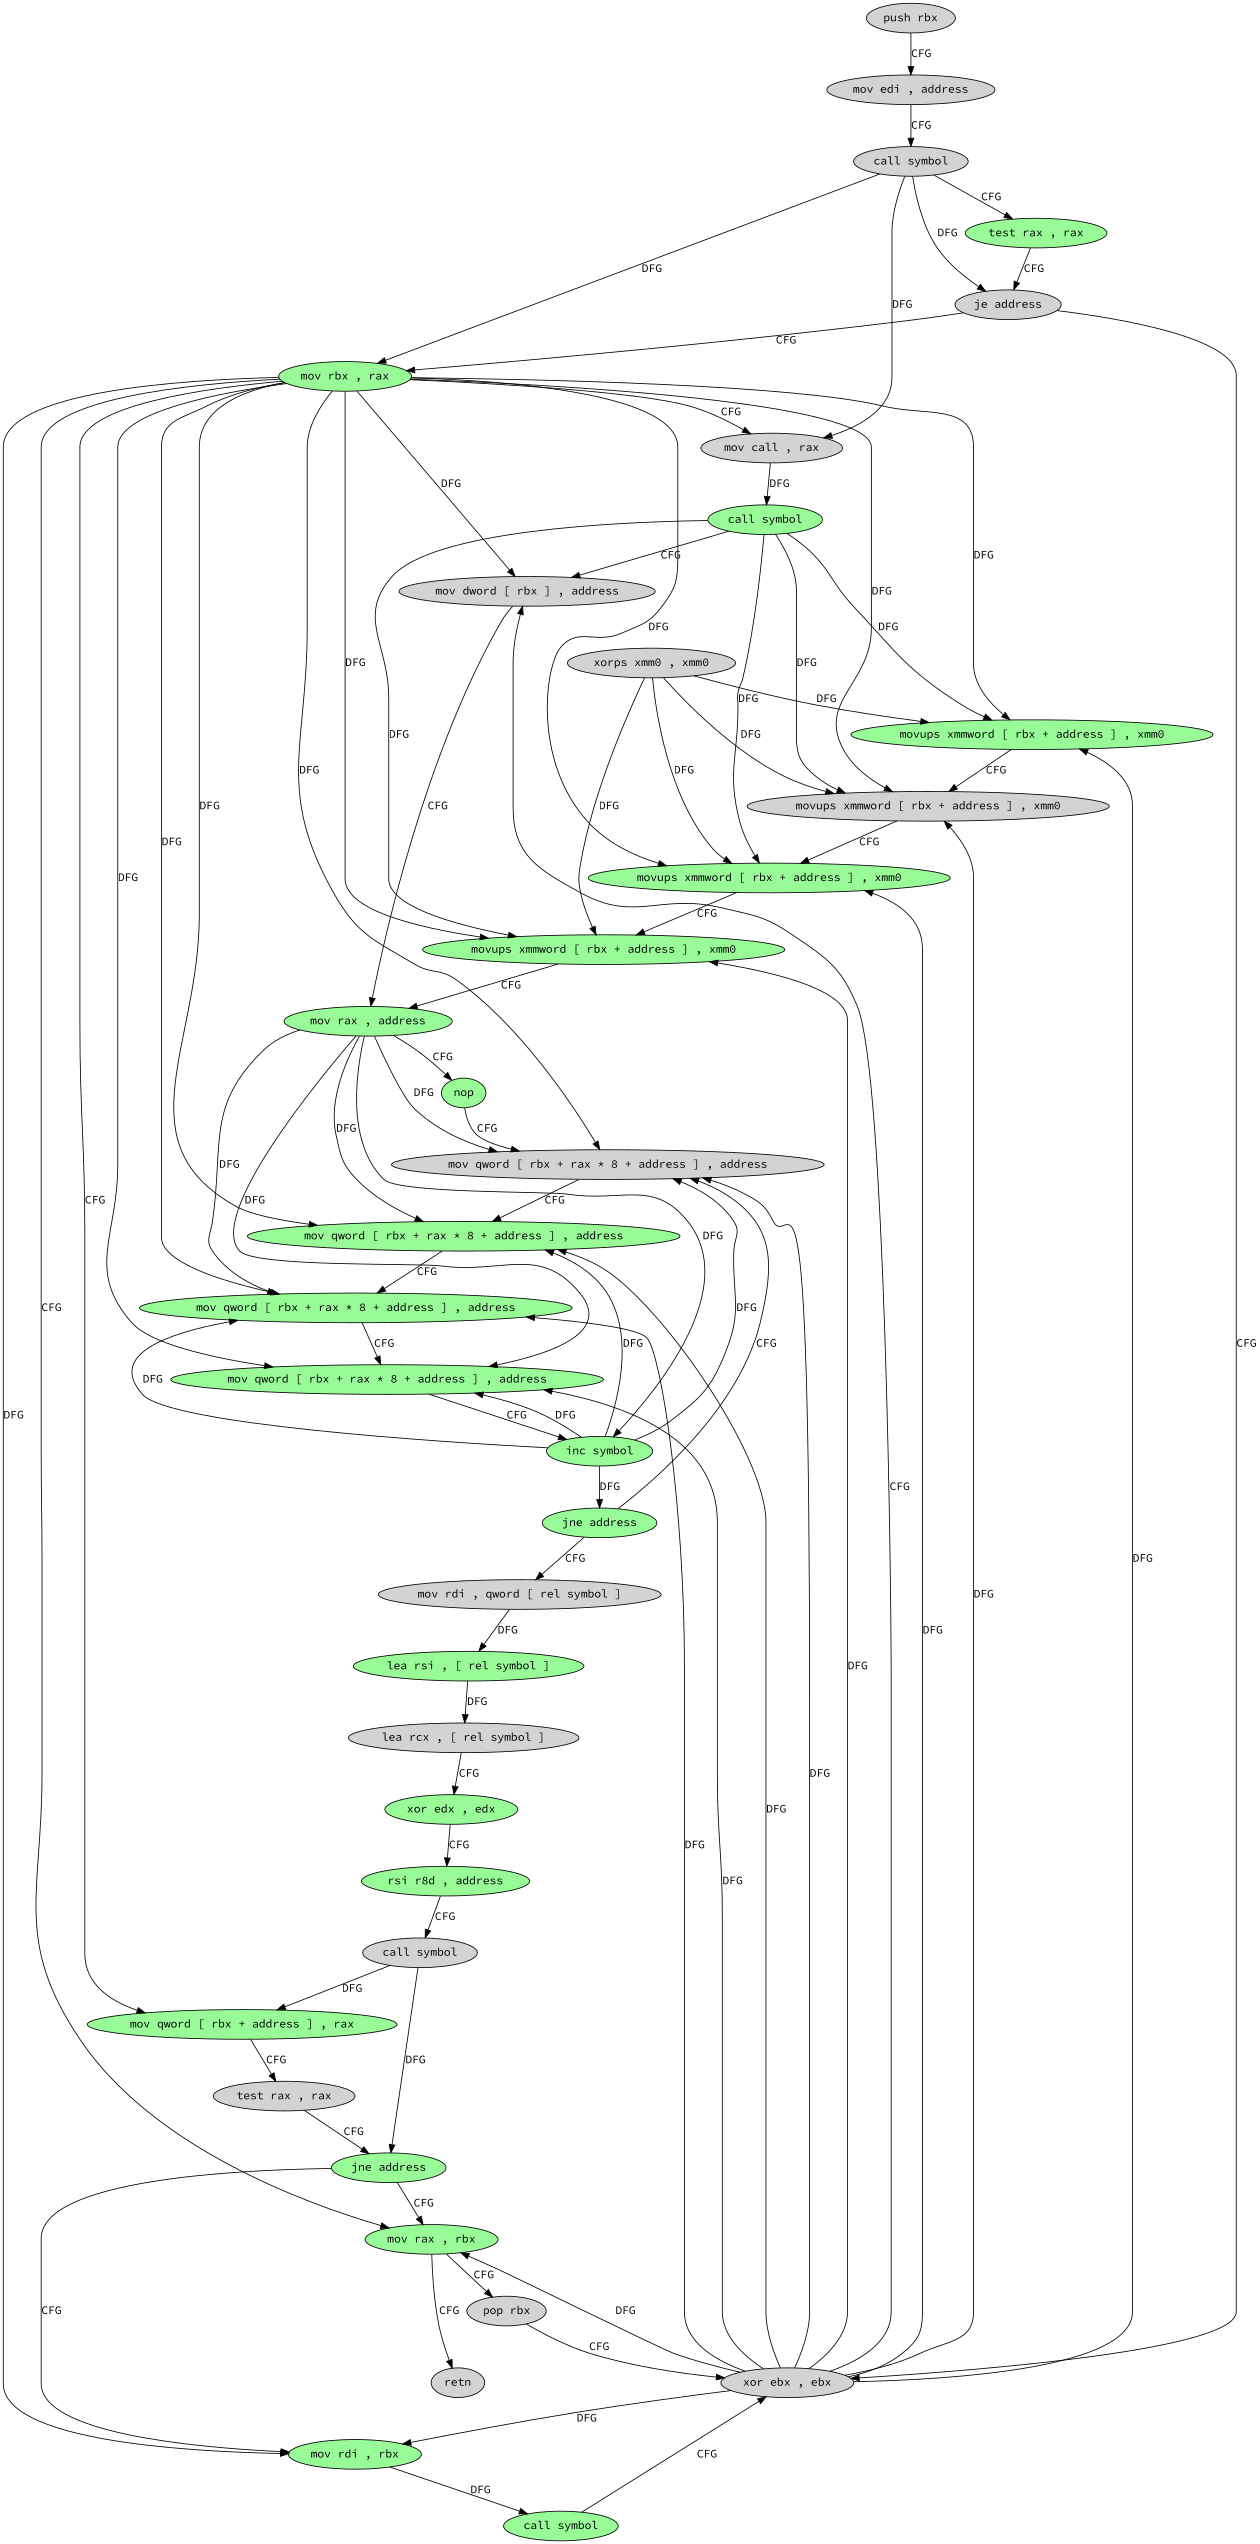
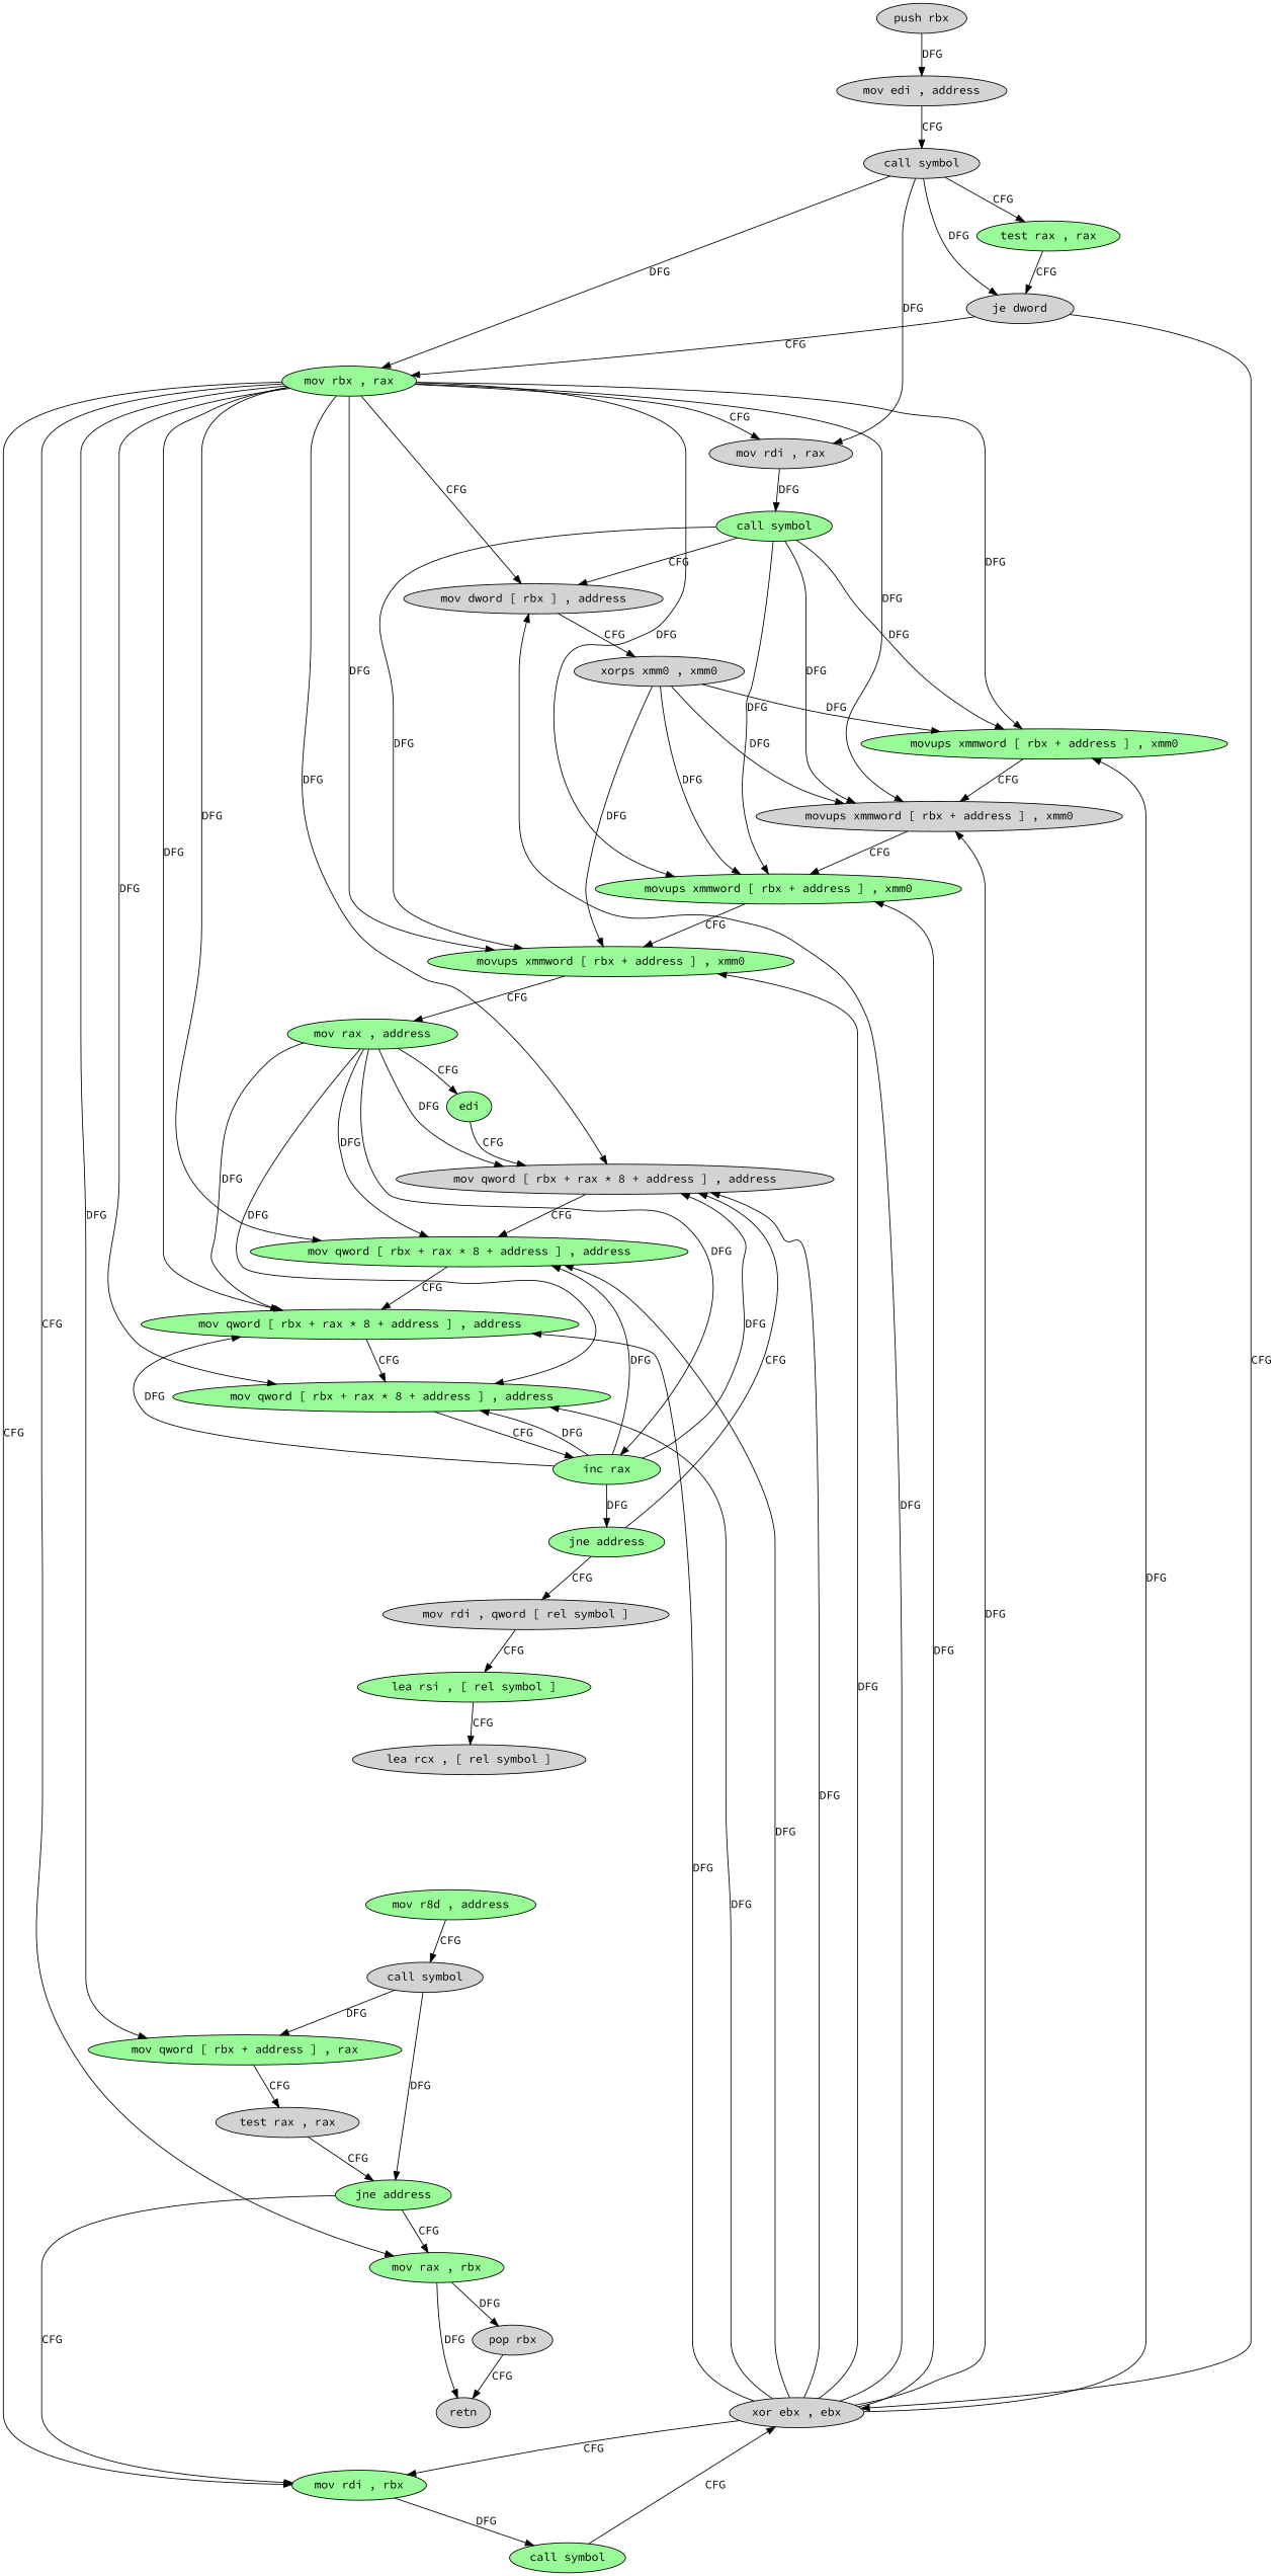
  digraph {
    fontname="Source Code Pro"
    node [fillcolor=palegreen fontname="Source Code Pro" style=filled]
    edge [fontname="Source Code Pro"]
    n1 [fillcolor=lightgrey label="push rbx"]
    n2 [fillcolor=lightgrey label="mov edi , address"]
    n3 [fillcolor=lightgrey label="call symbol"]
    n4 [label="test rax , rax"]
-   n5 [fillcolor=lightgrey label="je address"]
+   n5 [fillcolor=lightgrey label="je dword"]
    n6 [label="mov rbx , rax"]
-   n7 [fillcolor=lightgrey label="mov call , rax"]
+   n7 [fillcolor=lightgrey label="mov rdi , rax"]
    n8 [fillcolor=lightgrey label="xor ebx , ebx"]
    n9 [label="mov rax , rbx"]
    n10 [fillcolor=lightgrey label="mov dword [ rbx ] , address"]
    n11 [label="movups xmmword [ rbx + address ] , xmm0"]
    n12 [fillcolor=lightgrey label="movups xmmword [ rbx + address ] , xmm0"]
    n13 [label="movups xmmword [ rbx + address ] , xmm0"]
    n14 [label="movups xmmword [ rbx + address ] , xmm0"]
    n15 [fillcolor=lightgrey label="mov qword [ rbx + rax * 8 + address ] , address"]
    n16 [label="mov qword [ rbx + rax * 8 + address ] , address"]
    n17 [label="mov qword [ rbx + rax * 8 + address ] , address"]
    n18 [label="mov qword [ rbx + rax * 8 + address ] , address"]
    n19 [label="mov qword [ rbx + address ] , rax"]
    n20 [label="mov rdi , rbx"]
    n21 [label="call symbol"]
    n22 [fillcolor=lightgrey label="pop rbx"]
    n23 [fillcolor=lightgrey label=retn]
    n24 [fillcolor=lightgrey label="xorps xmm0 , xmm0"]
    n25 [label="mov rax , address"]
-   n26 [label="inc symbol"]
+   n26 [label="inc rax"]
    n27 [fillcolor=lightgrey label="test rax , rax"]
    n28 [label="call symbol"]
-   n29 [label=nop]
+   n29 [label=edi]
    n30 [label="jne address"]
    n31 [fillcolor=lightgrey label="mov rdi , qword [ rel symbol ]"]
    n32 [label="lea rsi , [ rel symbol ]"]
    n33 [fillcolor=lightgrey label="lea rcx , [ rel symbol ]"]
-   n34 [label="xor edx , edx"]
-   n35 [label="rsi r8d , address"]
+   n35 [label="mov r8d , address"]
    n36 [fillcolor=lightgrey label="call symbol"]
    n37 [label="jne address"]
-   n1 -> n2 [label=CFG]
+   n1 -> n2 [label=DFG]
    n2 -> n3 [label=CFG]
    n3 -> n4 [label=CFG]
    n3 -> n5 [label=DFG]
    n3 -> n6 [label=DFG]
    n3 -> n7 [label=DFG]
    n4 -> n5 [label=CFG]
    n5 -> n6 [label=CFG]
    n5 -> n8 [label=CFG]
    n6 -> n7 [label=CFG]
    n6 -> n9 [label=CFG]
-   n6 -> n10 [label=DFG]
+   n6 -> n10 [label=CFG]
    n6 -> n11 [label=DFG]
    n6 -> n12 [label=DFG]
    n6 -> n13 [label=DFG]
    n6 -> n14 [label=DFG]
    n6 -> n15 [label=DFG]
    n6 -> n16 [label=DFG]
    n6 -> n17 [label=DFG]
    n6 -> n18 [label=DFG]
-   n6 -> n19 [label=CFG]
-   n6 -> n20 [label=DFG]
+   n6 -> n19 [label=DFG]
+   n6 -> n20 [label=CFG]
    n7 -> n21 [label=DFG]
-   n8 -> n9 [label=DFG]
-   n8 -> n10 [label=CFG]
+   n8 -> n10 [label=DFG]
    n8 -> n11 [label=DFG]
    n8 -> n12 [label=DFG]
    n8 -> n13 [label=DFG]
    n8 -> n14 [label=DFG]
    n8 -> n15 [label=DFG]
    n8 -> n16 [label=DFG]
    n8 -> n17 [label=DFG]
    n8 -> n18 [label=DFG]
-   n8 -> n20 [label=DFG]
-   n9 -> n22 [label=CFG]
-   n9 -> n23 [label=CFG]
-   n10 -> n25 [label=CFG]
+   n8 -> n20 [label=CFG]
+   n9 -> n22 [label=DFG]
+   n9 -> n23 [label=DFG]
+   n10 -> n24 [label=CFG]
    n11 -> n12 [label=CFG]
    n12 -> n13 [label=CFG]
    n13 -> n14 [label=CFG]
    n14 -> n25 [label=CFG]
    n15 -> n16 [label=CFG]
    n16 -> n17 [label=CFG]
    n17 -> n18 [label=CFG]
    n18 -> n26 [label=CFG]
    n19 -> n27 [label=CFG]
    n20 -> n28 [label=DFG]
    n21 -> n10 [label=CFG]
    n21 -> n11 [label=DFG]
    n21 -> n12 [label=DFG]
    n21 -> n13 [label=DFG]
    n21 -> n14 [label=DFG]
-   n22 -> n8 [label=CFG]
+   n22 -> n23 [label=CFG]
    n24 -> n11 [label=DFG]
    n24 -> n12 [label=DFG]
    n24 -> n13 [label=DFG]
    n24 -> n14 [label=DFG]
    n25 -> n15 [label=DFG]
    n25 -> n16 [label=DFG]
    n25 -> n17 [label=DFG]
    n25 -> n18 [label=DFG]
    n25 -> n26 [label=DFG]
    n25 -> n29 [label=CFG]
    n26 -> n15 [label=DFG]
    n26 -> n16 [label=DFG]
    n26 -> n17 [label=DFG]
    n26 -> n18 [label=DFG]
    n26 -> n30 [label=DFG]
    n27 -> n37 [label=CFG]
    n28 -> n8 [label=CFG]
    n29 -> n15 [label=CFG]
    n30 -> n15 [label=CFG]
    n30 -> n31 [label=CFG]
-   n31 -> n32 [label=DFG]
-   n32 -> n33 [label=DFG]
-   n33 -> n34 [label=CFG]
-   n34 -> n35 [label=CFG]
+   n31 -> n32 [label=CFG]
+   n32 -> n33 [label=CFG]
    n35 -> n36 [label=CFG]
    n36 -> n19 [label=DFG]
    n36 -> n37 [label=DFG]
    n37 -> n9 [label=CFG]
    n37 -> n20 [label=CFG]
  }
